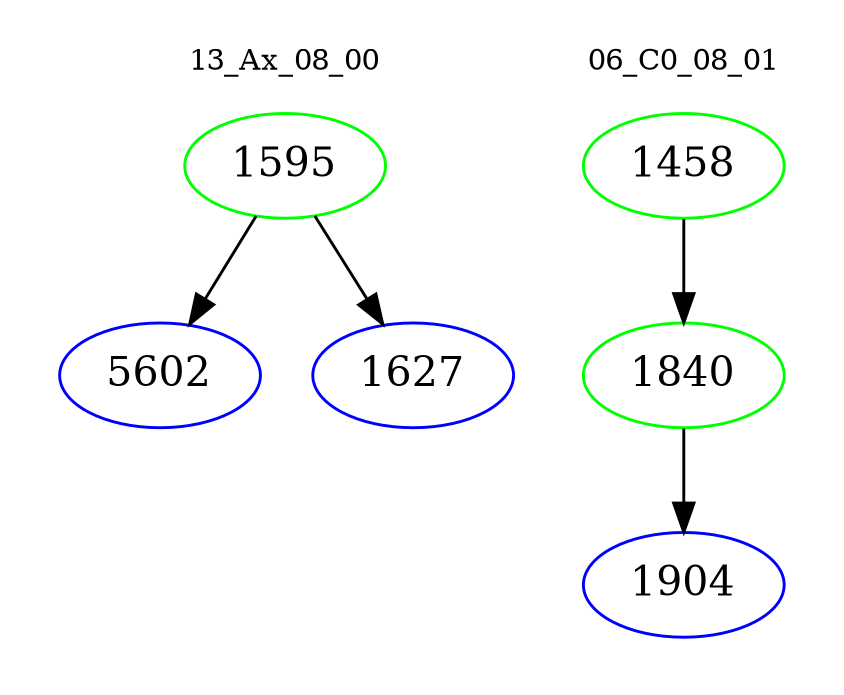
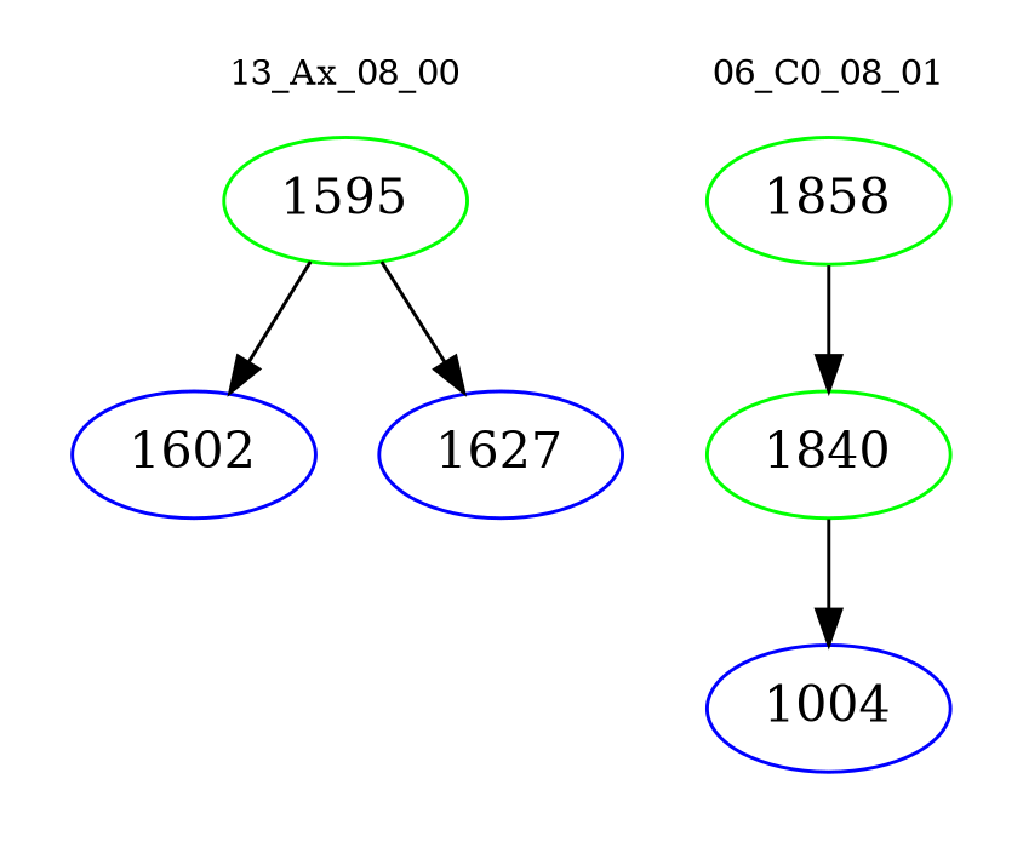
  digraph {
    node [color=green]
    edge [color=black]
    n1 [label=1595]
-   n2 [color=blue label=5602]
+   n2 [color=blue label=1602]
    n3 [color=blue label=1627]
-   n4 [label=1458]
+   n4 [label=1858]
    n5 [label=1840]
-   n6 [color=blue label=1904]
+   n6 [color=blue label=1004]
    subgraph cluster_1 {
      color=white
      fontsize=10
      label="13_Ax_08_00"
      n1
      n2
      n3
    }
    subgraph cluster_2 {
      color=white
      fontsize=10
      label="06_C0_08_01"
      n4
      n5
      n6
    }
    n1 -> n2
    n1 -> n3
    n4 -> n5
    n5 -> n6
  }
